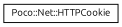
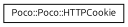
  digraph {
    rankdir=LR
    fontname=Ubuntu
-   n1 [color=black fillcolor=white fontname=Ubuntu fontsize=10 height=0.2 label="Poco::Net::HTTPCookie" shape=record style=filled width=0.4]
+   n1 [color=black fillcolor=white fontname=Ubuntu fontsize=10 height=0.2 label="Poco::Poco::HTTPCookie" shape=record style=filled width=0.4]
  }
